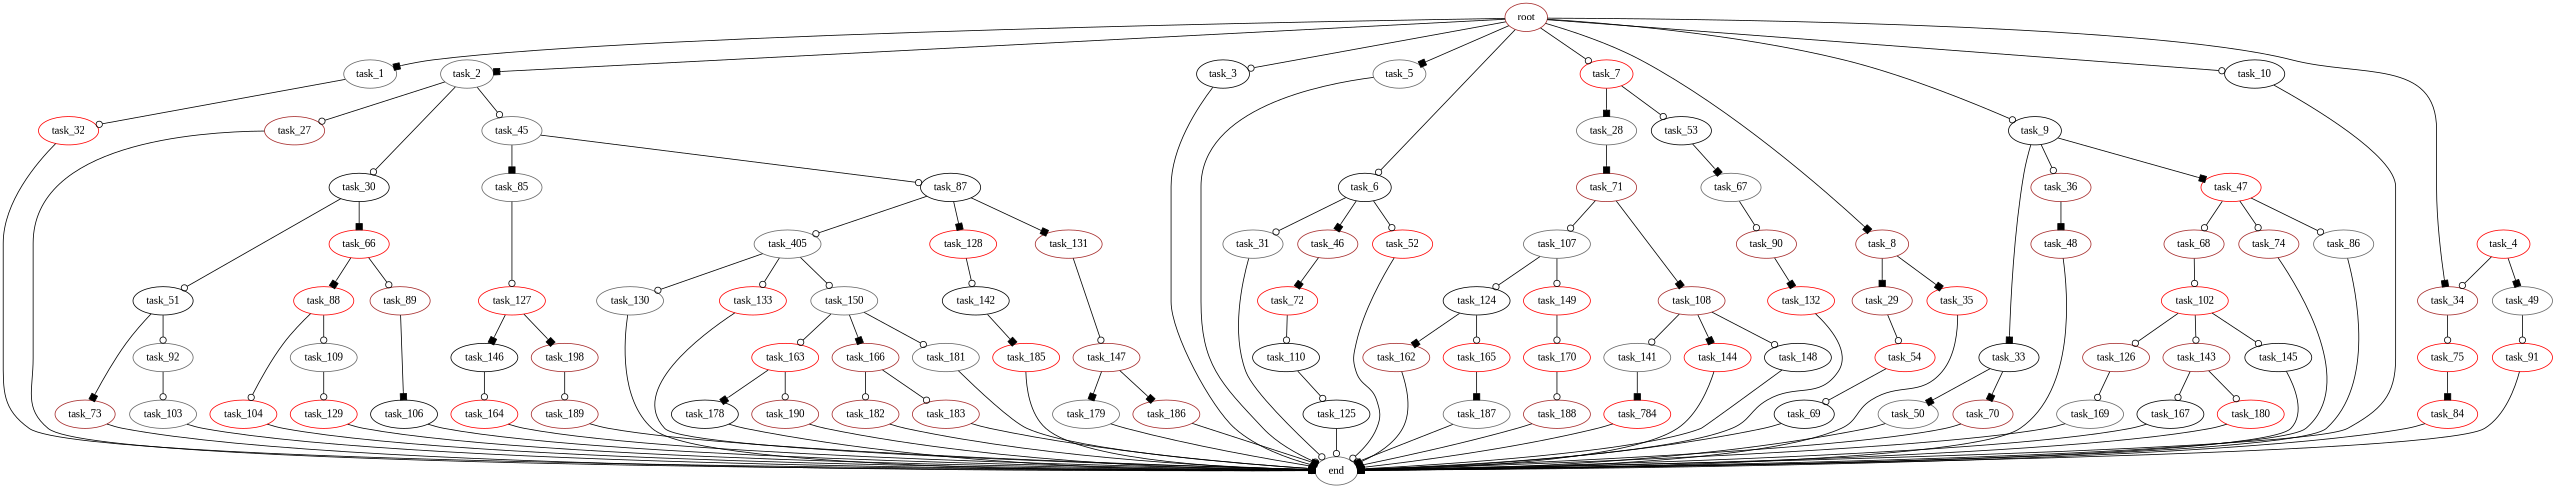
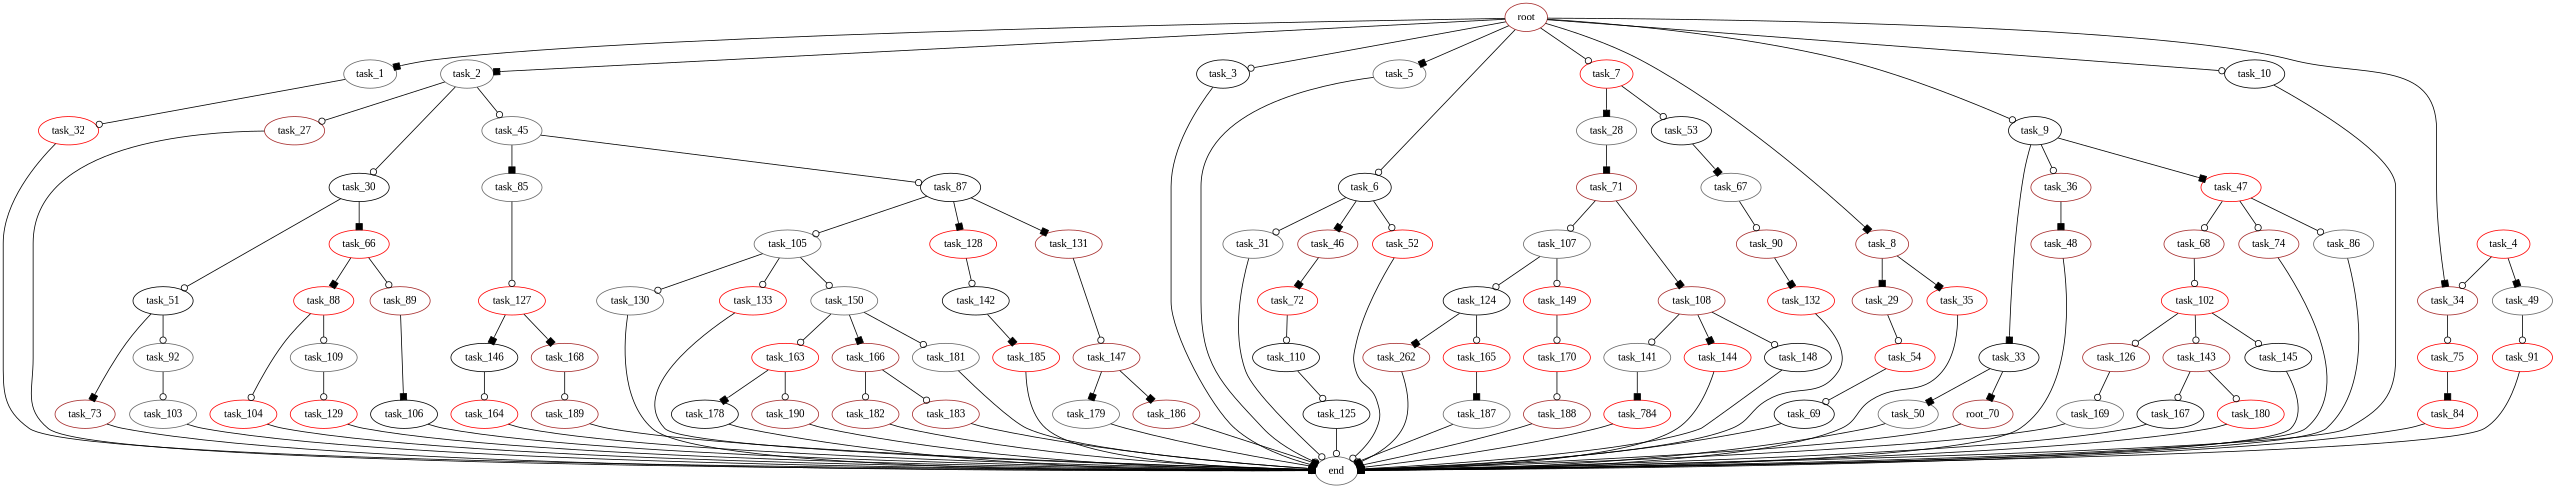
  digraph {
    fontname="Liberation Serif"
    node [color=brown fontname="Liberation Serif"]
    edge [arrowhead=odot fontname="Liberation Serif"]
    task_1 [color=gray40]
    root
    task_2 [color=gray40]
    task_3 [color=black]
    task_5 [color=gray40]
    task_6 [color=black]
    task_7 [color=red]
    task_8
    task_9 [color=black]
    task_10 [color=black]
    task_34
    task_32 [color=red]
    task_27
    task_30 [color=black]
    task_45 [color=gray40]
    end [color=gray40]
    task_4 [color=red]
    task_49 [color=gray40]
    task_31 [color=gray40]
    task_46
    task_52 [color=red]
    task_28 [color=gray40]
    task_53 [color=black]
    task_29
    task_35 [color=red]
    task_33 [color=black]
    task_36
    task_47 [color=red]
    task_51 [color=black]
    task_66 [color=red]
    task_85 [color=gray40]
    task_87 [color=black]
    task_75 [color=red]
    task_91 [color=red]
    task_72 [color=red]
    task_71
    task_67 [color=gray40]
    task_54 [color=red]
    task_50 [color=gray40]
-   task_70
+   task_70 [label=root_70]
    task_48
    task_68
    task_74
    task_86 [color=gray40]
    task_107 [color=gray40]
    task_108
    task_69 [color=black]
    task_73
    task_92 [color=gray40]
    task_88 [color=red]
    task_89
    task_84 [color=red]
    task_127 [color=red]
-   task_105 [color=gray40 label=task_405]
+   task_105 [color=gray40]
    task_128 [color=red]
    task_131
    task_110 [color=black]
    task_102 [color=red]
    task_103 [color=gray40]
    task_90
    task_104 [color=red]
    task_109 [color=gray40]
    task_106 [color=black]
    task_132 [color=red]
    task_126
    task_143
    task_145 [color=black]
    task_124 [color=black]
    task_149 [color=red]
    task_141 [color=gray40]
    task_144 [color=red]
    task_148 [color=black]
    task_125 [color=black]
    task_146 [color=black]
-   task_168 [label=task_198]
+   task_168
    task_130 [color=gray40]
    task_133 [color=red]
    task_150 [color=gray40]
    task_142 [color=black]
    task_147
    task_129 [color=red]
    task_169 [color=gray40]
    task_167 [color=black]
    task_180 [color=red]
    task_163 [color=red]
    task_166
    task_181 [color=gray40]
-   task_162
+   task_162 [label=task_262]
    task_165 [color=red]
    task_170 [color=red]
    n91 [color=red label=task_784]
    task_187 [color=gray40]
    task_164 [color=red]
    task_189
    task_185 [color=red]
    task_179 [color=gray40]
    task_186
    task_188
    task_178 [color=black]
    task_190
    task_182
    task_183
    task_1 -> task_32
    root -> task_1 [arrowhead=box]
    root -> task_2 [arrowhead=box]
    root -> task_3
    root -> task_5 [arrowhead=box]
    root -> task_6
    root -> task_7
    root -> task_8 [arrowhead=box]
    root -> task_9
    root -> task_10
    root -> task_34 [arrowhead=box]
    task_2 -> task_27
    task_2 -> task_30
    task_2 -> task_45
    task_3 -> end
    task_5 -> end
    task_6 -> task_31
    task_6 -> task_46 [arrowhead=box]
    task_6 -> task_52
    task_7 -> task_28 [arrowhead=box]
    task_7 -> task_53
    task_8 -> task_29 [arrowhead=box]
    task_8 -> task_35 [arrowhead=box]
    task_9 -> task_33 [arrowhead=box]
    task_9 -> task_36
    task_9 -> task_47 [arrowhead=box]
    task_10 -> end [arrowhead=box]
    task_34 -> task_75
    task_32 -> end
    task_27 -> end
    task_30 -> task_51
    task_30 -> task_66 [arrowhead=box]
    task_45 -> task_85 [arrowhead=box]
    task_45 -> task_87
    task_4 -> task_34
    task_4 -> task_49 [arrowhead=box]
    task_49 -> task_91
    task_31 -> end
    task_46 -> task_72 [arrowhead=box]
    task_52 -> end
    task_28 -> task_71 [arrowhead=box]
    task_53 -> task_67 [arrowhead=box]
    task_29 -> task_54
    task_35 -> end
    task_33 -> task_50 [arrowhead=box]
    task_33 -> task_70 [arrowhead=box]
    task_36 -> task_48 [arrowhead=box]
    task_47 -> task_68
    task_47 -> task_74
    task_47 -> task_86
    task_51 -> task_73 [arrowhead=box]
    task_51 -> task_92
    task_66 -> task_88 [arrowhead=box]
    task_66 -> task_89
    task_85 -> task_127
    task_87 -> task_105
    task_87 -> task_128 [arrowhead=box]
    task_87 -> task_131 [arrowhead=box]
    task_75 -> task_84 [arrowhead=box]
    task_91 -> end
    task_72 -> task_110
    task_71 -> task_107
    task_71 -> task_108 [arrowhead=box]
    task_67 -> task_90
    task_54 -> task_69
    task_50 -> end [arrowhead=box]
    task_70 -> end [arrowhead=box]
    task_48 -> end
    task_68 -> task_102
    task_74 -> end
    task_86 -> end [arrowhead=box]
    task_107 -> task_124
    task_107 -> task_149
    task_108 -> task_141
    task_108 -> task_144 [arrowhead=box]
    task_108 -> task_148
    task_69 -> end [arrowhead=box]
    task_73 -> end [arrowhead=box]
    task_92 -> task_103
    task_88 -> task_104
    task_88 -> task_109
    task_89 -> task_106 [arrowhead=box]
    task_84 -> end [arrowhead=box]
    task_127 -> task_146 [arrowhead=box]
    task_127 -> task_168 [arrowhead=box]
    task_105 -> task_130
    task_105 -> task_133
    task_105 -> task_150
    task_128 -> task_142
    task_131 -> task_147
    task_110 -> task_125
    task_102 -> task_126
    task_102 -> task_143
    task_102 -> task_145
    task_103 -> end [arrowhead=box]
    task_90 -> task_132 [arrowhead=box]
    task_104 -> end [arrowhead=box]
    task_109 -> task_129
    task_106 -> end
    task_132 -> end [arrowhead=box]
    task_126 -> task_169
    task_143 -> task_167
    task_143 -> task_180
    task_145 -> end [arrowhead=box]
    task_124 -> task_162 [arrowhead=box]
    task_124 -> task_165
    task_149 -> task_170
    task_141 -> n91 [arrowhead=box]
    task_144 -> end [arrowhead=box]
    task_148 -> end [arrowhead=box]
    task_125 -> end
    task_146 -> task_164
    task_168 -> task_189
    task_130 -> end
    task_133 -> end
    task_150 -> task_163
    task_150 -> task_166 [arrowhead=box]
    task_150 -> task_181
    task_142 -> task_185 [arrowhead=box]
    task_147 -> task_179 [arrowhead=box]
    task_147 -> task_186 [arrowhead=box]
    task_129 -> end
    task_169 -> end [arrowhead=box]
    task_167 -> end
    task_180 -> end [arrowhead=box]
    task_163 -> task_178 [arrowhead=box]
    task_163 -> task_190
    task_166 -> task_182
    task_166 -> task_183
    task_181 -> end [arrowhead=box]
    task_162 -> end [arrowhead=box]
    task_165 -> task_187 [arrowhead=box]
    task_170 -> task_188
    n91 -> end [arrowhead=box]
    task_187 -> end
    task_164 -> end
    task_189 -> end
    task_185 -> end
    task_179 -> end
    task_186 -> end [arrowhead=box]
    task_188 -> end [arrowhead=box]
    task_178 -> end
    task_190 -> end [arrowhead=box]
    task_182 -> end
    task_183 -> end [arrowhead=box]
  }
